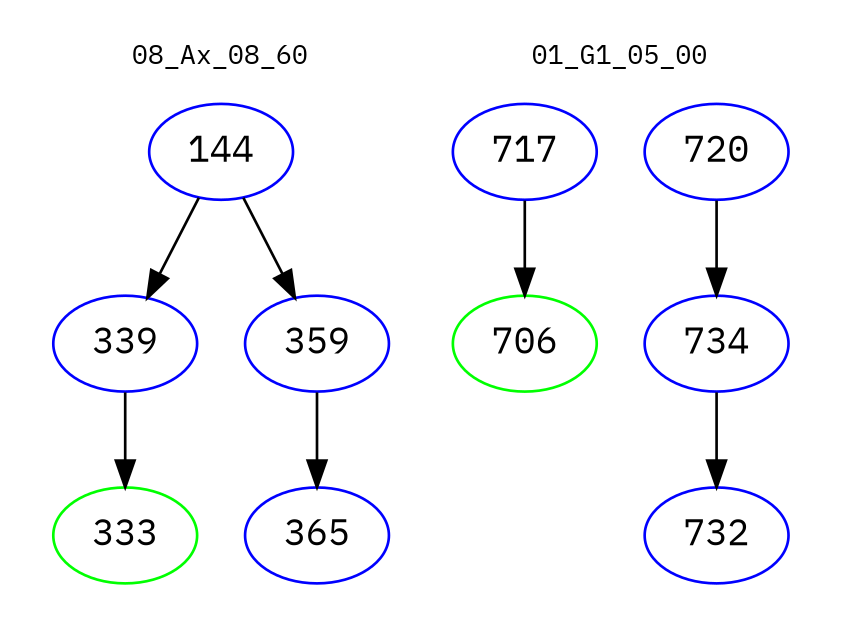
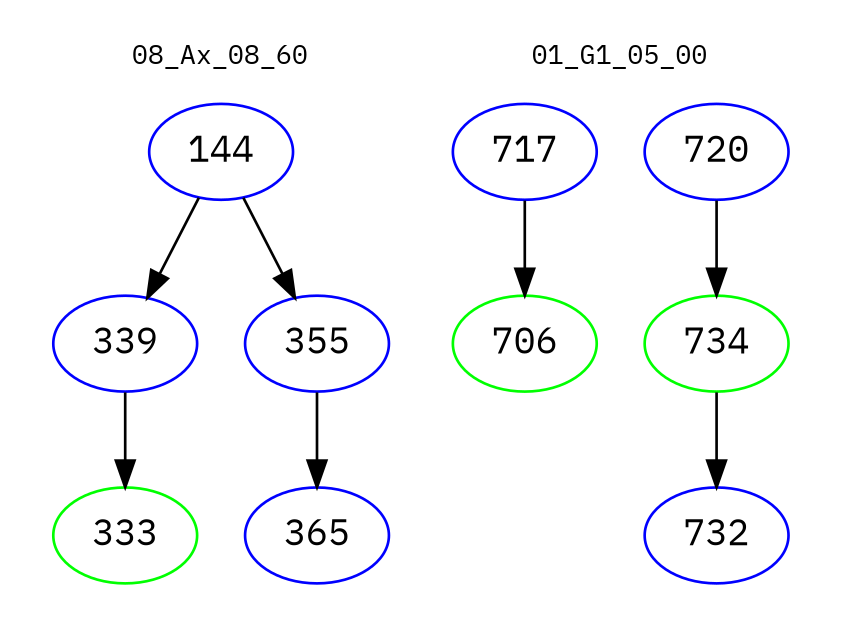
  digraph {
    fontname="IBM Plex Mono"
    node [color=blue fontname="IBM Plex Mono"]
    edge [color=black fontname="IBM Plex Mono"]
    n1 [label=144]
    n2 [label=339]
-   n3 [label=359]
+   n3 [label=355]
    n4 [color=green label=333]
    n5 [label=365]
    n6 [label=720]
    n7 [label=717]
-   n8 [label=734]
+   n8 [color=green label=734]
    n9 [color=green label=706]
    n10 [label=732]
    subgraph cluster_1 {
      color=white
      fontsize=10
      label="08_Ax_08_60"
      n1
      n2
      n3
      n4
      n5
    }
    subgraph cluster_2 {
      color=white
      fontsize=10
      label="01_G1_05_00"
      n6
      n7
      n8
      n9
      n10
    }
    n1 -> n2
    n1 -> n3
    n2 -> n4
    n3 -> n5
    n6 -> n8
    n7 -> n9
    n8 -> n10
  }
